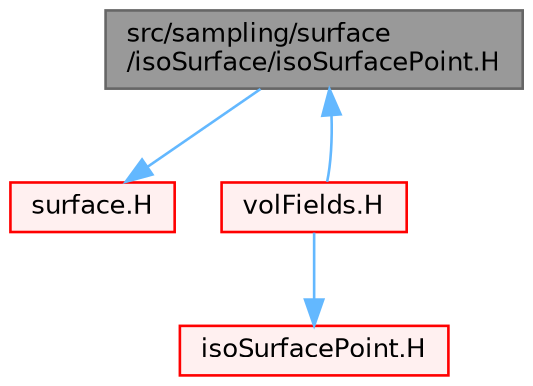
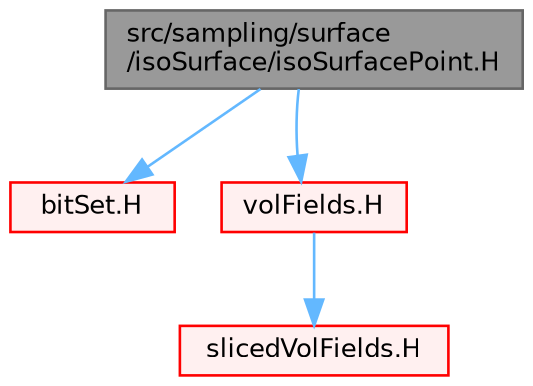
  digraph {
    node [color=red fillcolor="#FFF0F0" fontname=Helvetica fontsize=10 shape=box style=filled]
    edge [color=steelblue1 fontname=Helvetica fontsize=10 labelfontname=Helvetica labelfontsize=10 style=solid]
    n1 [color=gray40 fillcolor=grey60 fontcolor=black height=0.2 label="src/sampling/surface\l/isoSurface/isoSurfacePoint.H" width=0.4]
-   n2 [height=0.2 label="surface.H" width=0.4]
+   n2 [height=0.2 label="bitSet.H" width=0.4]
    n3 [height=0.2 label="volFields.H" width=0.4]
-   n4 [height=0.2 label="isoSurfacePoint.H" width=0.4]
+   n4 [height=0.2 label="slicedVolFields.H" width=0.4]
    n1 -> n2
-   n3 -> n1
+   n1 -> n3
    n3 -> n4
  }
